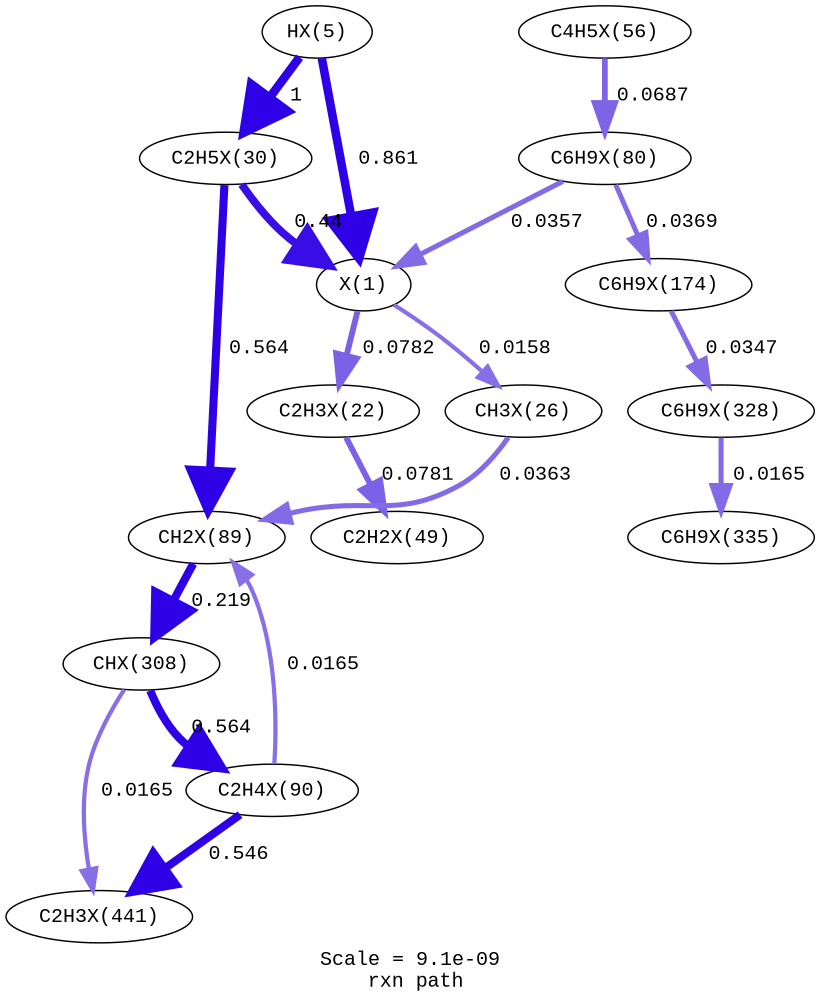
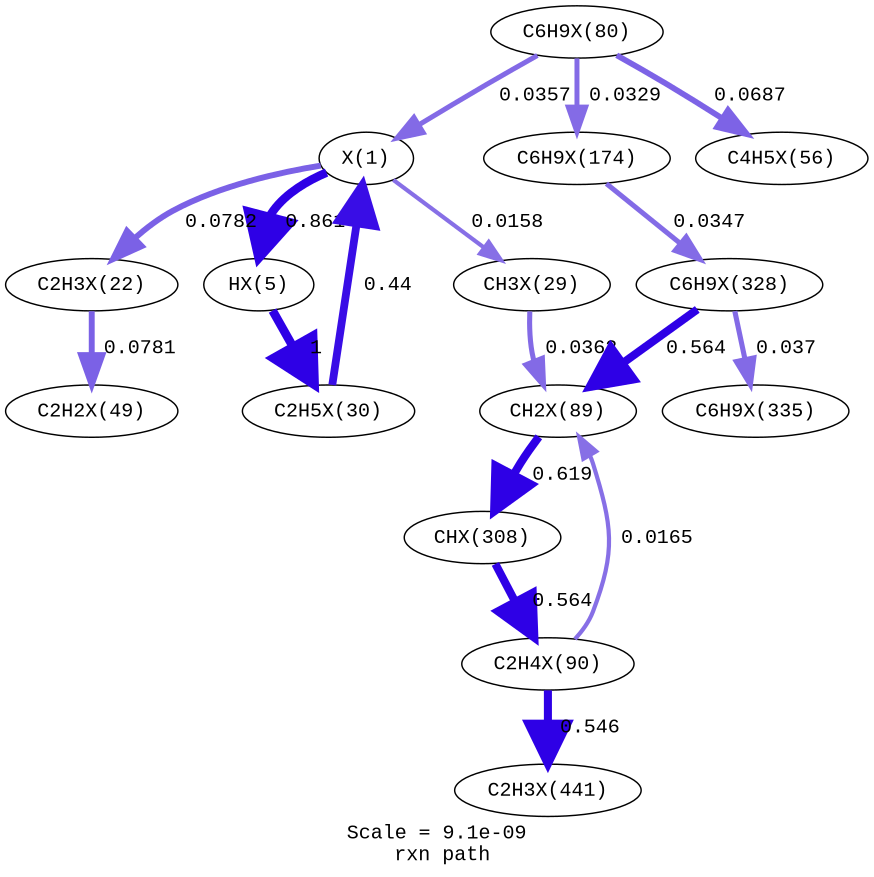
  digraph {
    fontname="Liberation Mono"
    label="Scale = 9.1e-09\l rxn path"
    node [fontname="Liberation Mono"]
    edge [arrowsize=2.04 color="0.7, 0.516, 0.9" fontname="Liberation Mono" style="setlinewidth(5.57)"]
    n1 [label="X(1)"]
    n2 [label="HX(5)"]
    n3 [label="C2H3X(22)"]
-   n4 [label="CH3X(26)"]
+   n4 [label="CH3X(29)"]
    n5 [label="C2H5X(30)"]
    n6 [label="C2H2X(49)"]
    n7 [label="CH2X(89)"]
    n8 [label="CHX(308)"]
    n9 [label="C6H9X(80)"]
    n10 [label="C6H9X(174)"]
    n11 [label="C6H9X(328)"]
    n12 [label="C4H5X(56)"]
    n13 [label="C2H4X(90)"]
    n14 [label="C2H3X(441)"]
    n15 [label="C6H9X(335)"]
-   n2 -> n1 [arrowsize=2.94 color="0.7, 1.36, 0.9" label=" 0.861" style="setlinewidth(5.89)"]
+   n1 -> n2 [arrowsize=2.94 color="0.7, 1.36, 0.9" label=" 0.861" style="setlinewidth(5.89)"]
    n1 -> n3 [color="0.7, 0.578, 0.9" label=" 0.0782" style="setlinewidth(4.08)"]
    n1 -> n4 [arrowsize=1.43 label=" 0.0158" style="setlinewidth(2.87)"]
    n2 -> n5 [arrowsize=3 color="0.7, 1.5, 0.9" label=" 1" style="setlinewidth(6)"]
    n3 -> n6 [color="0.7, 0.578, 0.9" label=" 0.0781" style="setlinewidth(4.07)"]
    n4 -> n7 [arrowsize=1.75 color="0.7, 0.536, 0.9" label=" 0.0363" style="setlinewidth(3.5)"]
    n5 -> n1 [arrowsize=2.69 color="0.7, 0.94, 0.9" label=" 0.44" style="setlinewidth(5.38)"]
-   n5 -> n7 [arrowsize=2.78 color="0.7, 1.06, 0.9" label=" 0.564"]
-   n7 -> n8 [arrowsize=2.82 color="0.7, 1.12, 0.9" label=" 0.219" style="setlinewidth(5.64)"]
+   n11 -> n7 [arrowsize=2.78 color="0.7, 1.06, 0.9" label=" 0.564"]
+   n7 -> n8 [arrowsize=2.82 color="0.7, 1.12, 0.9" label=" 0.619" style="setlinewidth(5.64)"]
    n8 -> n13 [arrowsize=2.78 color="0.7, 1.06, 0.9" label=" 0.564"]
-   n8 -> n14 [arrowsize=1.45 label=" 0.0165" style="setlinewidth(2.9)"]
    n9 -> n1 [arrowsize=1.74 color="0.7, 0.536, 0.9" label=" 0.0357" style="setlinewidth(3.48)"]
-   n9 -> n10 [arrowsize=1.71 color="0.7, 0.533, 0.9" label=" 0.0369" style="setlinewidth(3.42)"]
+   n9 -> n10 [arrowsize=1.71 color="0.7, 0.533, 0.9" label=" 0.0329" style="setlinewidth(3.42)"]
    n10 -> n11 [arrowsize=1.73 color="0.7, 0.535, 0.9" label=" 0.0347" style="setlinewidth(3.46)"]
-   n11 -> n15 [arrowsize=1.76 color="0.7, 0.537, 0.9" label=" 0.0165" style="setlinewidth(3.51)"]
-   n12 -> n9 [arrowsize=1.99 color="0.7, 0.569, 0.9" label=" 0.0687" style="setlinewidth(3.98)"]
+   n11 -> n15 [arrowsize=1.76 color="0.7, 0.537, 0.9" label=" 0.037" style="setlinewidth(3.51)"]
+   n9 -> n12 [arrowsize=1.99 color="0.7, 0.569, 0.9" label=" 0.0687" style="setlinewidth(3.98)"]
    n13 -> n7 [arrowsize=1.45 label=" 0.0165" style="setlinewidth(2.9)"]
    n13 -> n14 [arrowsize=2.77 color="0.7, 1.05, 0.9" label=" 0.546" style="setlinewidth(5.54)"]
  }
